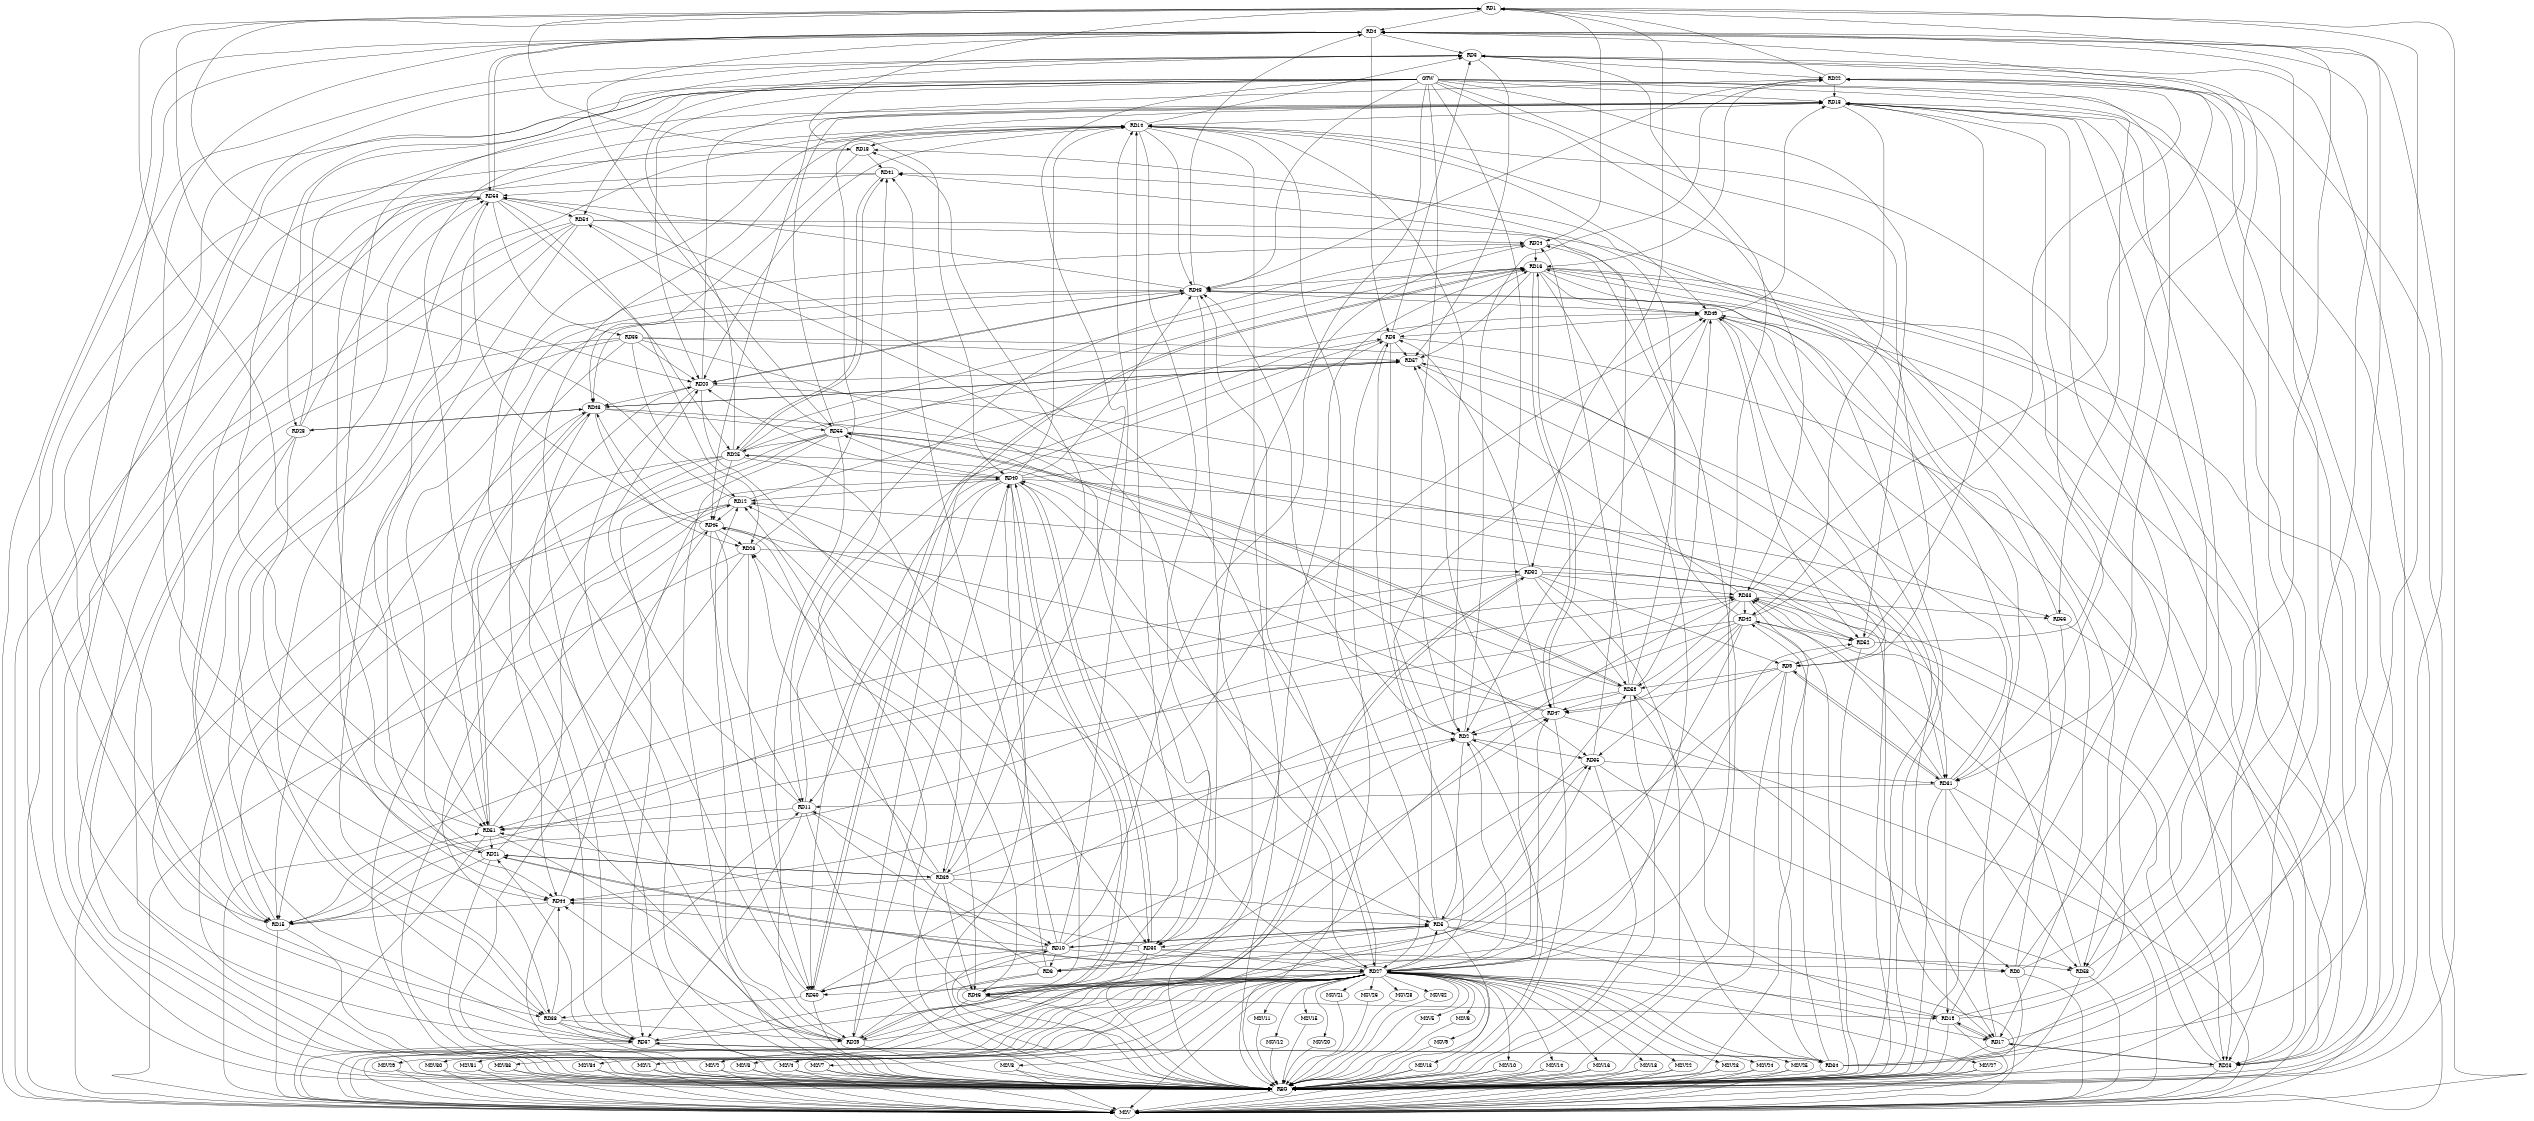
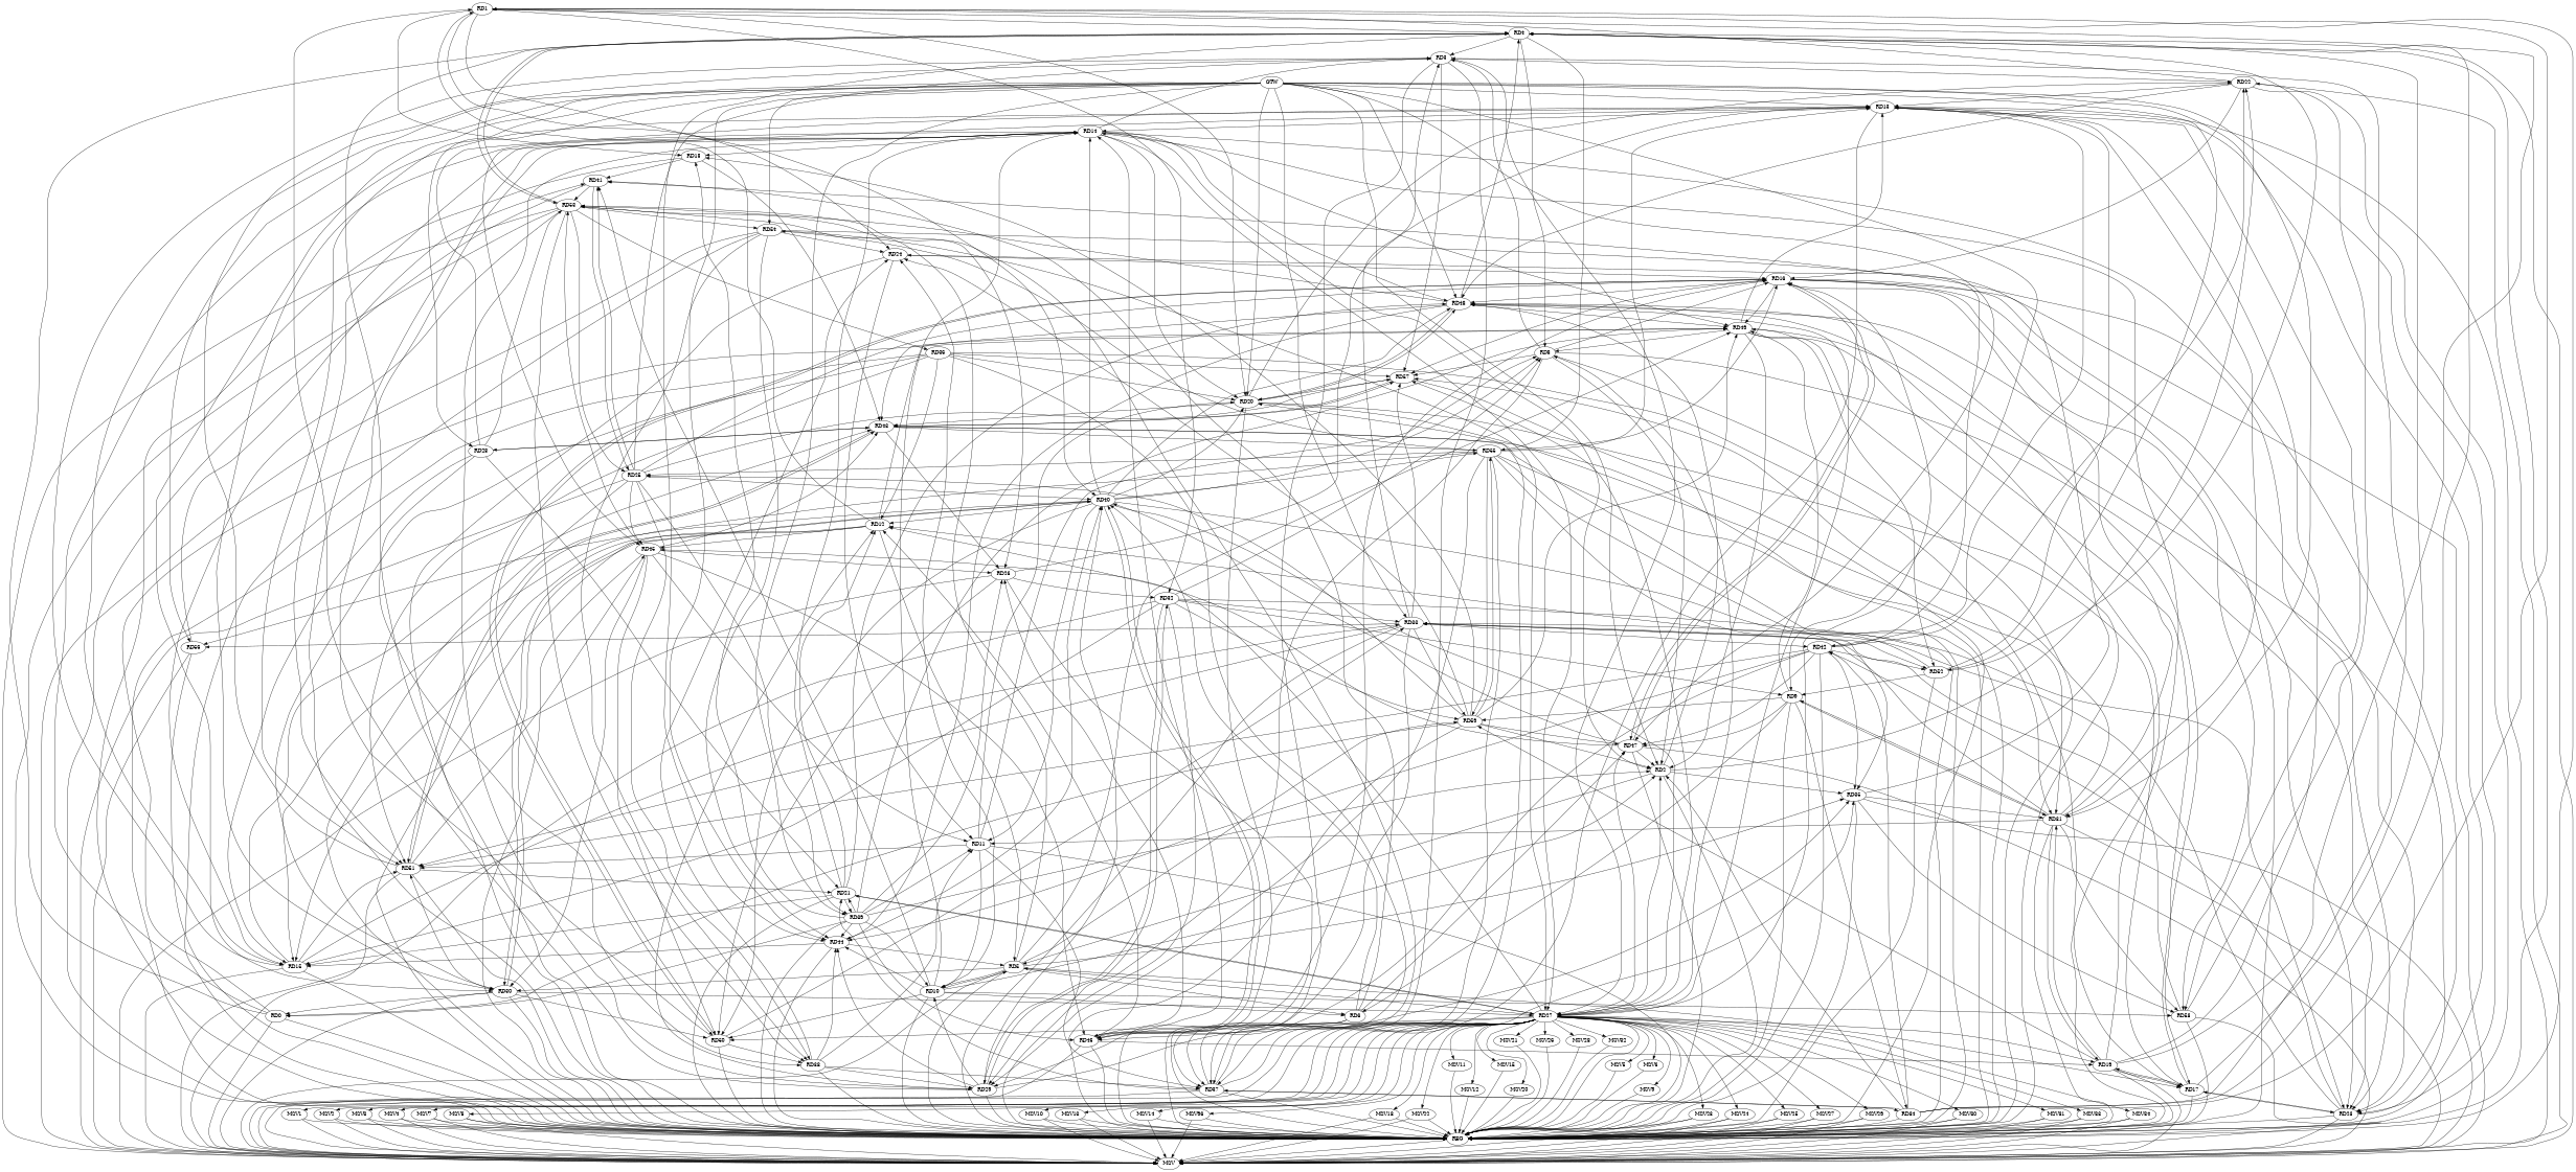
  strict digraph {
    n1 [label=RD1]
    n2 [label=RD4]
    n3 [label=RD18]
    n4 [label=RD20]
    n5 [label=RD24]
    n6 [label=RD32]
    n7 [label=RD40]
    n8 [label=REG]
    n9 [label=RD3]
    n10 [label=RD8]
    n11 [label=RD38]
    n12 [label=RD44]
    n13 [label=RD53]
    n14 [label=RD55]
    n15 [label=MSV]
    n16 [label=RD41]
    n17 [label=RD43]
    n18 [label=RD22]
    n19 [label=RD48]
    n20 [label=RD17]
    n21 [label=RD46]
    n22 [label=RD16]
    n23 [label=RD11]
    n24 [label=RD59]
    n25 [label=RD23]
    n26 [label=RD29]
    n27 [label=RD9]
    n28 [label=RD15]
    n29 [label=RD33]
    n30 [label=RD27]
    n31 [label=RD30]
    n32 [label=RD14]
    n33 [label=RD50]
    n34 [label=RD12]
    n35 [label=RD56]
    n36 [label=RD2]
    n37 [label=RD5]
    n38 [label=RD35]
    n39 [label=RD6]
    n40 [label=RD10]
    n41 [label=RD49]
    n42 [label=RD13]
    n43 [label=RD31]
    n44 [label=RD58]
    n45 [label=RD37]
    n46 [label=RD57]
    n47 [label=RD47]
    n48 [label=RD19]
    n49 [label=RD21]
    n50 [label=MSV1]
    n51 [label=MSV2]
    n52 [label=MSV3]
    n53 [label=MSV4]
    n54 [label=MSV5]
    n55 [label=MSV6]
    n56 [label=MSV7]
    n57 [label=MSV8]
    n58 [label=MSV9]
    n59 [label=MSV10]
    n60 [label=MSV11]
    n61 [label=MSV12]
    n62 [label=MSV13]
    n63 [label=MSV14]
    n64 [label=MSV15]
-   n65 [label=MSV16]
+   n65 [label=MSV96]
    n66 [label=MSV18]
    n67 [label=MSV20]
    n68 [label=MSV21]
    n69 [label=MSV22]
    n70 [label=MSV23]
    n71 [label=MSV24]
    n72 [label=MSV25]
    n73 [label=MSV26]
    n74 [label=MSV27]
    n75 [label=MSV28]
    n76 [label=MSV29]
    n77 [label=MSV30]
    n78 [label=MSV31]
    n79 [label=MSV32]
    n80 [label=MSV33]
    n81 [label=MSV34]
    n82 [label=RD34]
    n83 [label=RD25]
    n84 [label=RD26]
    n85 [label=RD36]
    n86 [label=RD54]
    n87 [label=RD0]
    n88 [label=RD51]
    n89 [label=RD52]
    n90 [label=RD45]
    n91 [label=RD42]
    n92 [label=RD28]
    n93 [label=RD39]
    n94 [label=GTW]
    n1 -> n2
    n1 -> n3
    n1 -> n4
    n1 -> n5
    n1 -> n6
    n1 -> n7
    n1 -> n8
    n2 -> n8
    n2 -> n9
    n2 -> n10
    n2 -> n11
    n2 -> n12
    n2 -> n13
    n2 -> n14
    n2 -> n15
    n3 -> n8
    n3 -> n16
    n3 -> n17
    n4 -> n8
    n4 -> n17
    n4 -> n18
    n4 -> n19
    n4 -> n20
    n4 -> n21
    n5 -> n8
    n5 -> n22
    n5 -> n23
    n6 -> n8
    n6 -> n10
    n6 -> n15
    n6 -> n24
    n6 -> n25
    n6 -> n26
    n6 -> n27
    n6 -> n28
    n6 -> n29
    n7 -> n4
    n7 -> n8
    n7 -> n10
    n7 -> n14
    n7 -> n19
    n7 -> n21
    n7 -> n23
    n7 -> n30
    n7 -> n31
    n7 -> n32
    n7 -> n33
    n7 -> n34
    n7 -> n35
    n8 -> n15
    n9 -> n8
    n9 -> n18
    n9 -> n30
    n9 -> n45
    n9 -> n46
    n10 -> n8
    n10 -> n9
    n10 -> n22
    n10 -> n25
    n10 -> n26
    n10 -> n36
    n10 -> n46
    n11 -> n5
    n11 -> n8
    n11 -> n12
    n11 -> n23
    n11 -> n26
    n11 -> n45
    n12 -> n7
    n12 -> n8
    n12 -> n28
    n12 -> n37
    n13 -> n2
    n13 -> n8
    n13 -> n11
    n13 -> n15
    n13 -> n28
    n13 -> n83
    n13 -> n84
    n13 -> n85
    n13 -> n86
    n14 -> n8
    n14 -> n22
    n14 -> n24
    n14 -> n26
    n14 -> n28
    n14 -> n38
    n14 -> n42
    n14 -> n43
    n14 -> n45
    n14 -> n83
    n14 -> n86
    n16 -> n8
    n16 -> n13
    n16 -> n83
    n17 -> n8
    n17 -> n14
    n17 -> n43
    n17 -> n46
    n17 -> n84
    n17 -> n88
    n17 -> n92
    n18 -> n1
    n18 -> n8
    n18 -> n15
    n18 -> n19
    n18 -> n22
    n18 -> n42
    n19 -> n2
    n19 -> n4
    n19 -> n8
    n19 -> n12
    n19 -> n13
    n19 -> n17
    n19 -> n25
    n19 -> n41
    n20 -> n2
    n20 -> n8
    n20 -> n19
    n20 -> n25
    n20 -> n48
    n21 -> n7
    n21 -> n8
    n21 -> n15
    n21 -> n22
    n21 -> n32
    n21 -> n34
    n21 -> n48
    n21 -> n84
    n22 -> n8
    n22 -> n15
    n22 -> n19
    n22 -> n25
    n22 -> n30
    n22 -> n33
    n22 -> n41
    n22 -> n44
    n22 -> n46
    n22 -> n47
    n23 -> n4
    n23 -> n8
    n23 -> n10
    n23 -> n40
    n23 -> n45
    n23 -> n88
    n24 -> n3
    n24 -> n5
    n24 -> n8
    n24 -> n14
    n24 -> n36
    n24 -> n41
    n24 -> n47
    n24 -> n83
    n24 -> n87
    n25 -> n8
    n25 -> n15
    n25 -> n20
    n25 -> n29
    n25 -> n41
    n25 -> n91
    n26 -> n1
    n26 -> n6
    n26 -> n7
    n26 -> n8
    n26 -> n12
    n26 -> n34
-   n26 -> n89
+   n26 -> n38
    n26 -> n40
    n27 -> n8
    n27 -> n24
    n27 -> n39
    n27 -> n41
    n27 -> n43
    n27 -> n47
    n27 -> n82
    n28 -> n8
    n28 -> n9
    n28 -> n15
    n28 -> n17
    n28 -> n29
    n28 -> n88
    n29 -> n8
    n29 -> n9
    n29 -> n21
    n29 -> n24
    n29 -> n35
    n29 -> n46
    n29 -> n88
    n29 -> n89
    n29 -> n91
    n30 -> n8
    n30 -> n10
    n30 -> n15
    n30 -> n19
    n30 -> n21
    n30 -> n33
    n30 -> n34
    n30 -> n36
    n30 -> n37
    n30 -> n46
    n30 -> n47
    n30 -> n48
    n30 -> n49
    n30 -> n50
    n30 -> n51
    n30 -> n52
    n30 -> n53
    n30 -> n54
    n30 -> n55
    n30 -> n56
    n30 -> n57
    n30 -> n58
    n30 -> n59
    n30 -> n60
    n30 -> n61
    n30 -> n62
    n30 -> n63
    n30 -> n64
    n30 -> n65
    n30 -> n66
    n30 -> n67
    n30 -> n68
    n30 -> n69
    n30 -> n70
    n30 -> n71
    n30 -> n72
    n30 -> n73
    n30 -> n74
    n30 -> n75
    n30 -> n76
    n30 -> n77
    n30 -> n78
    n30 -> n79
    n30 -> n80
    n30 -> n81
    n31 -> n7
    n31 -> n8
    n31 -> n15
    n31 -> n30
    n31 -> n33
    n31 -> n87
    n31 -> n88
    n32 -> n3
    n32 -> n4
    n32 -> n8
    n32 -> n9
    n32 -> n19
    n32 -> n25
    n32 -> n26
    n32 -> n30
    n32 -> n31
    n32 -> n36
    n32 -> n41
    n32 -> n88
    n33 -> n8
    n33 -> n11
    n33 -> n22
    n33 -> n29
    n33 -> n32
    n34 -> n1
    n34 -> n8
    n34 -> n28
    n34 -> n37
    n34 -> n41
    n34 -> n90
    n35 -> n8
    n35 -> n15
    n35 -> n16
    n36 -> n8
    n36 -> n18
    n36 -> n19
    n36 -> n37
    n36 -> n38
    n37 -> n8
    n37 -> n13
    n37 -> n15
    n37 -> n20
    n37 -> n24
    n37 -> n31
    n37 -> n38
    n37 -> n39
    n37 -> n40
    n37 -> n41
    n38 -> n8
    n38 -> n15
    n38 -> n16
    n38 -> n43
    n38 -> n44
    n39 -> n7
    n39 -> n8
    n39 -> n16
    n39 -> n45
    n39 -> n47
    n40 -> n5
    n40 -> n8
    n40 -> n12
    n40 -> n16
    n40 -> n32
    n40 -> n33
    n40 -> n36
    n40 -> n37
    n40 -> n39
    n40 -> n44
    n41 -> n8
    n41 -> n10
    n41 -> n20
    n41 -> n36
    n41 -> n42
    n41 -> n89
    n42 -> n8
    n42 -> n15
    n42 -> n32
    n42 -> n43
    n42 -> n44
    n42 -> n45
    n42 -> n90
    n42 -> n91
    n43 -> n8
    n43 -> n15
    n43 -> n22
    n43 -> n23
    n43 -> n27
    n43 -> n29
    n43 -> n44
    n43 -> n46
    n43 -> n48
    n44 -> n8
    n44 -> n15
    n44 -> n18
    n44 -> n29
    n45 -> n4
    n45 -> n8
    n45 -> n13
    n45 -> n15
    n45 -> n38
    n45 -> n49
    n45 -> n82
    n46 -> n4
    n46 -> n8
    n46 -> n17
    n47 -> n7
    n47 -> n8
    n47 -> n15
    n47 -> n22
    n47 -> n36
    n47 -> n90
    n48 -> n1
    n48 -> n8
    n48 -> n15
    n48 -> n20
    n48 -> n24
    n48 -> n32
    n48 -> n42
+   n48 -> n43
    n49 -> n8
    n49 -> n19
    n49 -> n28
    n49 -> n30
    n49 -> n32
    n49 -> n34
    n49 -> n93
    n50 -> n8
    n50 -> n15
    n51 -> n8
    n51 -> n15
    n52 -> n8
    n52 -> n15
    n53 -> n8
    n53 -> n15
    n54 -> n8
    n55 -> n8
    n56 -> n8
    n56 -> n15
    n57 -> n8
    n57 -> n15
    n58 -> n8
    n59 -> n8
    n59 -> n15
    n60 -> n8
    n61 -> n8
    n62 -> n8
    n62 -> n15
    n63 -> n8
    n63 -> n15
    n64 -> n8
    n65 -> n8
    n65 -> n15
    n66 -> n8
    n66 -> n15
    n67 -> n8
    n68 -> n8
    n69 -> n8
    n69 -> n15
    n70 -> n8
    n70 -> n15
    n71 -> n8
    n71 -> n15
    n72 -> n8
    n72 -> n15
    n73 -> n8
    n74 -> n8
    n74 -> n15
    n75 -> n8
    n76 -> n8
    n76 -> n15
    n77 -> n8
    n77 -> n15
    n78 -> n8
    n78 -> n15
    n79 -> n8
    n80 -> n8
    n80 -> n15
    n81 -> n8
    n81 -> n15
    n82 -> n1
    n82 -> n2
    n82 -> n8
    n82 -> n9
    n82 -> n36
    n82 -> n45
    n82 -> n91
    n83 -> n7
    n83 -> n8
    n83 -> n9
    n83 -> n11
    n83 -> n15
    n83 -> n16
    n83 -> n22
    n83 -> n46
    n83 -> n90
    n83 -> n93
    n84 -> n6
    n84 -> n8
    n84 -> n15
    n84 -> n33
    n84 -> n42
    n85 -> n4
    n85 -> n8
    n85 -> n20
    n85 -> n31
    n85 -> n34
    n85 -> n45
    n85 -> n46
    n85 -> n88
    n86 -> n5
    n86 -> n8
    n86 -> n11
    n86 -> n12
    n86 -> n15
    n86 -> n25
    n86 -> n30
    n87 -> n2
    n87 -> n8
    n87 -> n15
    n87 -> n41
    n87 -> n42
    n88 -> n8
    n88 -> n9
    n88 -> n15
    n88 -> n17
    n88 -> n49
    n88 -> n90
    n89 -> n2
    n89 -> n8
    n89 -> n27
    n89 -> n34
    n89 -> n42
    n90 -> n8
    n90 -> n13
    n90 -> n17
    n90 -> n21
    n90 -> n23
    n90 -> n31
    n90 -> n33
    n90 -> n84
    n91 -> n5
    n91 -> n8
    n91 -> n12
    n91 -> n18
    n91 -> n26
    n91 -> n38
    n91 -> n47
    n91 -> n88
    n91 -> n89
    n92 -> n8
    n92 -> n13
    n92 -> n17
    n92 -> n28
    n92 -> n42
    n92 -> n49
    n93 -> n3
    n93 -> n8
    n93 -> n12
    n93 -> n21
    n93 -> n23
    n93 -> n36
    n93 -> n40
    n93 -> n41
    n93 -> n49
    n93 -> n84
    n93 -> n87
    n94 -> n4
    n94 -> n12
    n94 -> n19
    n94 -> n25
    n94 -> n27
    n94 -> n28
    n94 -> n29
    n94 -> n31
    n94 -> n35
    n94 -> n36
    n94 -> n42
    n94 -> n43
    n94 -> n47
    n94 -> n86
    n94 -> n88
    n94 -> n89
    n94 -> n92
    n94 -> n93
  }
